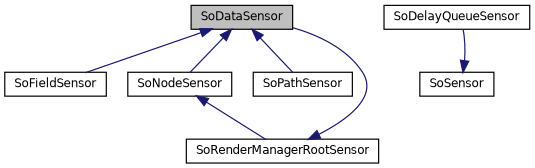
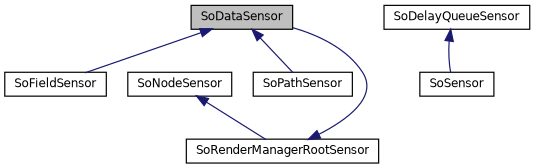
  digraph {
    node [color=black fillcolor=white fontname=Helvetica fontsize=10 shape=record style=filled]
    edge [color=midnightblue dir=back fontname=Helvetica fontsize=10 labelfontname=Helvetica labelfontsize=10 style=solid]
    n1 [fillcolor=grey75 fontcolor=black height=0.2 label=SoDataSensor width=0.4]
    n2 [height=0.2 label=SoFieldSensor width=0.4]
    n3 [height=0.2 label=SoNodeSensor width=0.4]
    n4 [height=0.2 label=SoPathSensor width=0.4]
    n5 [height=0.2 label=SoRenderManagerRootSensor width=0.4]
    n6 [height=0.2 label=SoDelayQueueSensor width=0.4]
    n7 [height=0.2 label=SoSensor width=0.4]
    n1 -> n2
-   n1 -> n3
    n1 -> n4
    n3 -> n5
    n5 -> n1
-   n7 -> n6
+   n6 -> n7
  }
